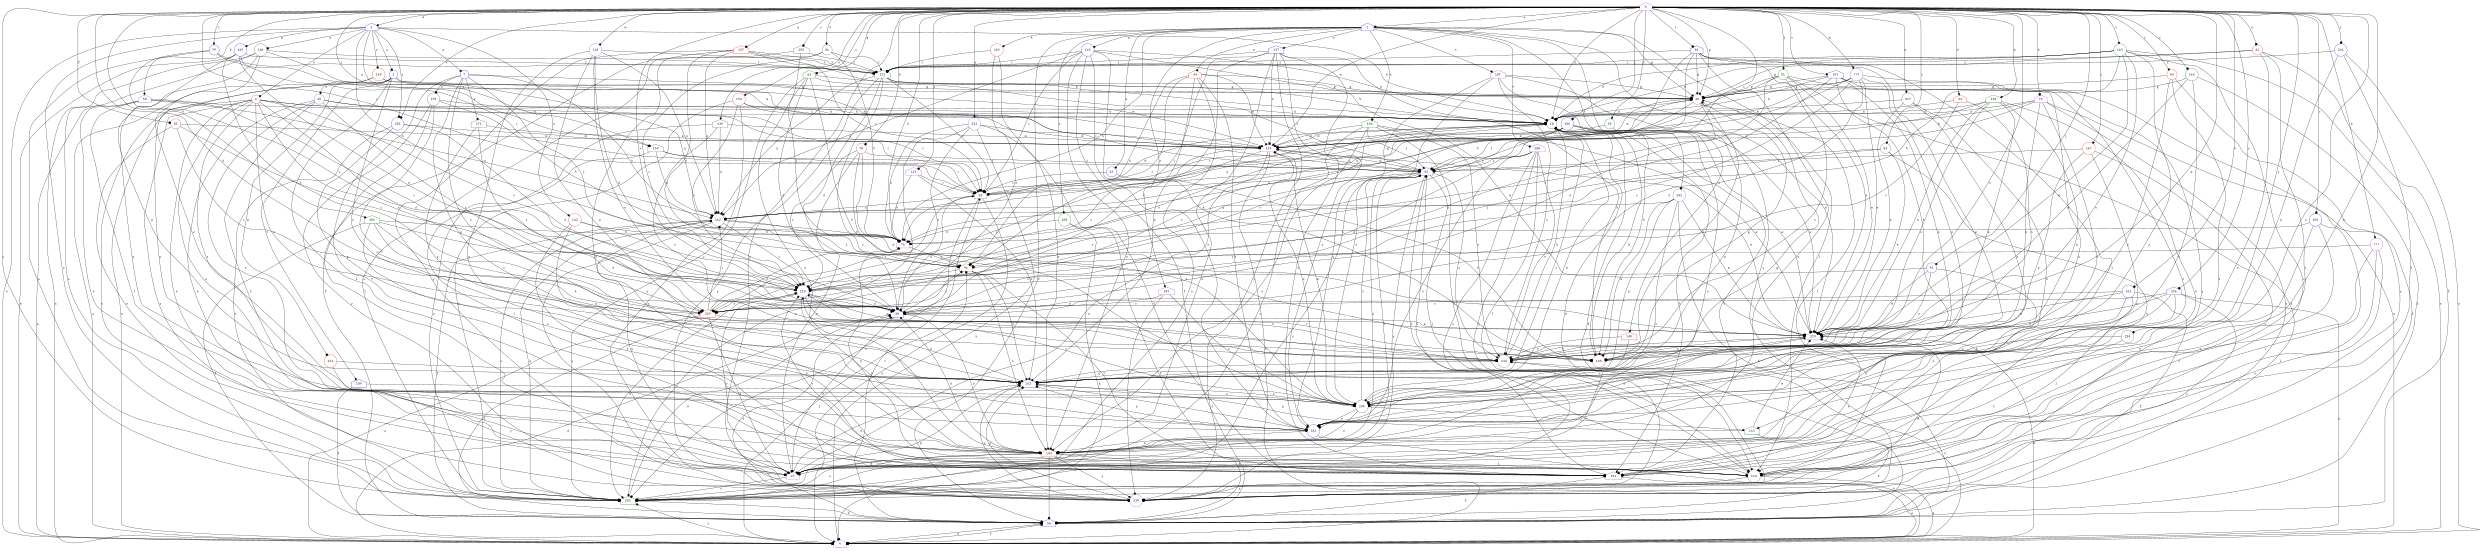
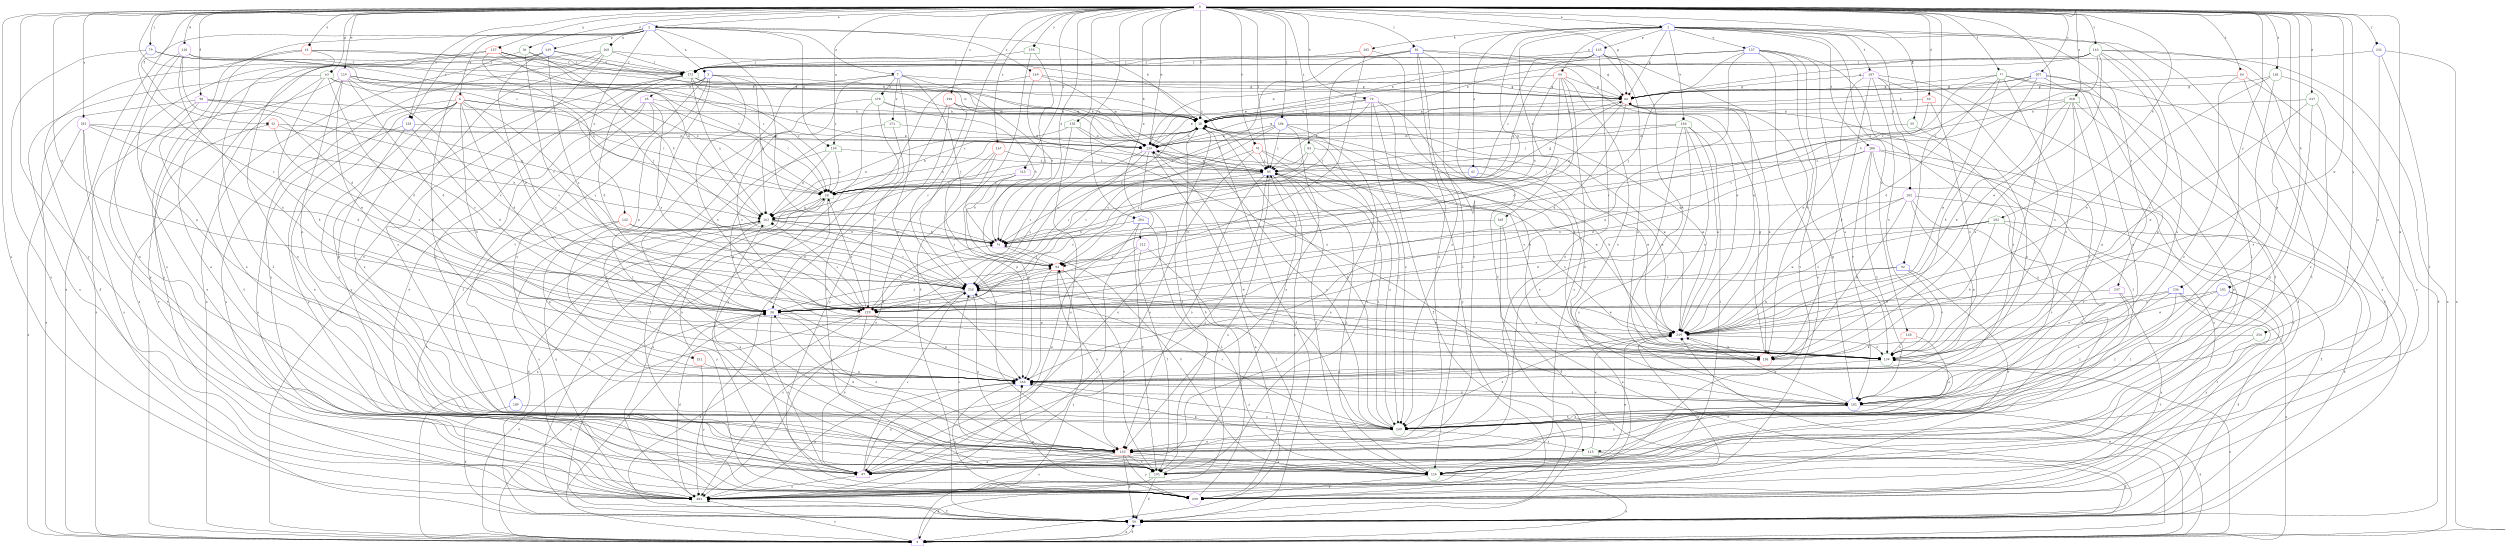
  strict digraph {
    fontname="IBM Plex Mono"
    node [color=darkgreen fontname="IBM Plex Mono" shape=circle]
    edge [arrowhead=box fontname="IBM Plex Mono"]
    0 [color=purple shape=house]
    1 [color=blue shape=house]
    2 [color=blue shape=house]
    18
    28 [shape=house]
    33 [color=red shape=house]
    36
    38 [color=blue shape=house]
    41 [color=red]
    50 [color=purple shape=house]
    52 [color=red]
    55
    63 [shape=house]
    66 [color=red]
    70 [color=red]
    72 [color=purple shape=house]
    76 [color=purple shape=house]
    79 [color=blue]
    81 [color=blue shape=house]
    83
    84 [color=red]
    85 [color=blue shape=house]
    91
-   92 [color=blue]
+   92 [color=blue shape=house]
    101 [color=blue]
    102 [shape=house]
    106 [color=blue]
    113 [color=purple shape=house]
    115 [shape=house]
    118 [color=purple]
    119 [color=purple]
    124 [color=purple shape=house]
    134
    135 [shape=house]
    157 [color=red shape=house]
    159 [shape=house]
    163
    165
    167 [color=red]
    181 [color=blue]
    194 [color=red]
    195 [shape=house]
    201 [shape=house]
-   204 [color=blue]
+   204 [color=blue shape=house]
    207 [color=blue shape=house]
    210 [color=blue]
    212 [color=purple]
    217
    218 [shape=house]
    219 [color=purple shape=house]
    228 [color=blue]
    232 [color=purple]
    234
    236 [color=blue shape=house]
    239 [color=purple]
    241 [color=blue]
    42 [color=blue]
    44 [color=red shape=house]
    56 [color=blue shape=house]
    103 [color=red]
    104 [shape=house]
    114
    137 [color=blue shape=house]
    140 [color=red shape=house]
    145 [color=blue]
    168
    182 [color=purple]
    187 [color=purple shape=house]
    188 [color=purple shape=house]
    247 [color=purple shape=house]
    3 [color=blue]
    6 [color=red]
    7 [color=blue]
    9 [color=purple shape=house]
    142 [color=red]
    149 [color=blue]
    160
    169 [color=red]
    162
    229 [color=red shape=house]
    249
    191 [shape=house]
    172 [shape=house]
    47 [color=purple shape=house]
    143 [color=red shape=house]
    94 [color=red shape=house]
    153 [color=blue shape=house]
    105 [color=red]
-   45 [color=purple]
+   45 [color=purple shape=house]
    151 [color=red]
-   189 [color=blue shape=house]
+   189 [color=blue]
    170
    171 [shape=house]
    0 -> 1 [arrowhead=diamond label=a]
    0 -> 2 [arrowhead=dot label=a]
    0 -> 18 [label=b]
    0 -> 28 [arrowhead=dot label=c]
    0 -> 33 [arrowhead=diamond label=d]
    0 -> 36 [arrowhead=diamond label=d]
    0 -> 38 [arrowhead=diamond label=d]
    0 -> 41 [label=e]
    0 -> 50 [arrowhead=diamond label=f]
    0 -> 52 [label=f]
    0 -> 55 [arrowhead=diamond label=f]
    0 -> 63 [label=g]
    0 -> 66 [arrowhead=dot label=g]
    0 -> 70 [label=h]
    0 -> 72 [label=h]
    0 -> 76 [label=d]
    0 -> 79 [arrowhead=diamond label=i]
    0 -> 81 [label=i]
    0 -> 83 [arrowhead=dot label=i]
    0 -> 84 [arrowhead=dot label=i]
    0 -> 85 [label=i]
    0 -> 91 [arrowhead=diamond label=j]
    0 -> 92 [arrowhead=dot label=j]
    0 -> 101 [label=k]
    0 -> 102 [arrowhead=diamond label=k]
    0 -> 106 [label=l]
    0 -> 113 [label=l]
    0 -> 115 [arrowhead=diamond label=m]
    0 -> 118 [arrowhead=dot label=m]
    0 -> 119 [arrowhead=diamond label=m]
    0 -> 124 [arrowhead=diamond label=m]
    0 -> 134 [arrowhead=dot label=n]
    0 -> 135 [arrowhead=diamond label=o]
    0 -> 157 [label=q]
    0 -> 159 [arrowhead=diamond label=q]
    0 -> 163 [arrowhead=dot label=r]
    0 -> 165 [label=r]
    0 -> 167 [arrowhead=dot label=r]
    0 -> 181 [arrowhead=diamond label=s]
    0 -> 194 [arrowhead=diamond label=u]
    0 -> 195 [label=u]
    0 -> 201 [label=u]
    0 -> 204 [label=v]
    0 -> 207 [arrowhead=dot label=v]
    0 -> 210 [arrowhead=diamond label=v]
    0 -> 212 [arrowhead=diamond label=w]
    0 -> 217 [arrowhead=diamond label=w]
    0 -> 218 [arrowhead=diamond label=w]
    0 -> 219 [label=w]
    0 -> 228 [label=x]
    0 -> 232 [arrowhead=diamond label=y]
    0 -> 234 [label=y]
    0 -> 236 [label=y]
    0 -> 239 [arrowhead=dot label=y]
    0 -> 241 [label=z]
    1 -> 66 [arrowhead=dot label=g]
    1 -> 76 [arrowhead=dot label=h]
    1 -> 239 [arrowhead=diamond label=y]
    1 -> 42 [arrowhead=dot label=e]
    1 -> 44 [arrowhead=dot label=e]
    1 -> 56 [arrowhead=diamond label=f]
    1 -> 103 [arrowhead=diamond label=k]
    1 -> 104 [label=k]
    1 -> 114 [arrowhead=dot label=l]
    1 -> 137 [arrowhead=diamond label=o]
    1 -> 140 [arrowhead=diamond label=o]
    1 -> 145 [arrowhead=dot label=p]
    1 -> 168 [arrowhead=diamond label=r]
    1 -> 182 [label=t]
    1 -> 187 [arrowhead=diamond label=t]
    1 -> 188 [arrowhead=dot label=t]
    1 -> 247 [arrowhead=diamond label=z]
    2 -> 18 [label=b]
    2 -> 76 [arrowhead=dot label=h]
    2 -> 159 [label=q]
    2 -> 201 [arrowhead=diamond label=u]
    2 -> 228 [label=x]
    2 -> 3 [label=a]
    2 -> 6 [arrowhead=dot label=a]
    2 -> 7 [arrowhead=dot label=a]
    2 -> 9 [arrowhead=diamond label=a]
    2 -> 142 [arrowhead=diamond label=o]
    2 -> 149 [arrowhead=dot label=p]
    2 -> 160 [label=q]
    2 -> 169 [arrowhead=dot label=r]
    18 -> 124 [arrowhead=dot label=m]
    18 -> 210 [arrowhead=dot label=v]
    18 -> 219 [arrowhead=dot label=w]
    18 -> 56 [label=f]
    18 -> 162 [arrowhead=diamond label=q]
    18 -> 229 [label=x]
    18 -> 249 [arrowhead=dot label=z]
    18 -> 191 [arrowhead=diamond label=t]
    28 -> 18 [arrowhead=dot label=b]
    28 -> 38 [arrowhead=diamond label=d]
    28 -> 66 [arrowhead=diamond label=g]
    28 -> 201 [label=u]
    28 -> 9 [arrowhead=dot label=a]
    28 -> 162 [label=q]
    33 -> 18 [label=b]
    33 -> 134 [arrowhead=dot label=n]
    33 -> 210 [label=v]
    36 -> 76 [arrowhead=diamond label=h]
    36 -> 201 [label=u]
    36 -> 210 [arrowhead=diamond label=v]
    36 -> 172 [arrowhead=diamond label=r]
    38 -> 219 [label=w]
    38 -> 47 [arrowhead=dot label=e]
    38 -> 143 [arrowhead=diamond label=o]
    38 -> 94 [label=j]
    41 -> 18 [label=b]
    41 -> 56 [arrowhead=diamond label=f]
    41 -> 114 [label=l]
    41 -> 172 [arrowhead=dot label=r]
    41 -> 47 [arrowhead=dot label=e]
    50 -> 18 [arrowhead=diamond label=b]
    50 -> 210 [arrowhead=dot label=v]
    50 -> 9 [label=a]
    50 -> 162 [label=q]
    50 -> 191 [label=t]
    50 -> 47 [label=e]
    52 -> 124 [label=m]
    52 -> 210 [arrowhead=diamond label=v]
    52 -> 229 [arrowhead=dot label=x]
    52 -> 47 [arrowhead=diamond label=e]
    55 -> 124 [arrowhead=diamond label=m]
    55 -> 153 [arrowhead=diamond label=p]
    63 -> 38 [label=d]
    63 -> 66 [label=g]
    63 -> 85 [arrowhead=diamond label=i]
    63 -> 201 [arrowhead=dot label=u]
    63 -> 143 [arrowhead=diamond label=o]
    63 -> 105 [label=k]
    66 -> 18 [arrowhead=dot label=b]
    66 -> 38 [label=d]
    66 -> 124 [arrowhead=diamond label=m]
    66 -> 114 [arrowhead=diamond label=l]
    66 -> 162 [arrowhead=diamond label=q]
    66 -> 105 [arrowhead=diamond label=k]
    70 -> 85 [label=i]
    70 -> 210 [arrowhead=dot label=v]
    70 -> 219 [arrowhead=dot label=w]
    70 -> 249 [arrowhead=dot label=z]
    70 -> 47 [label=e]
    72 -> 18 [arrowhead=diamond label=b]
    72 -> 85 [arrowhead=diamond label=i]
    72 -> 124 [arrowhead=dot label=m]
    72 -> 239 [label=y]
    72 -> 56 [label=f]
    72 -> 249 [label=z]
    72 -> 105 [arrowhead=dot label=k]
    76 -> 94 [arrowhead=dot label=j]
    79 -> 28 [arrowhead=diamond label=c]
    79 -> 201 [arrowhead=diamond label=u]
    79 -> 210 [arrowhead=dot label=v]
    79 -> 172 [label=r]
    81 -> 66 [arrowhead=dot label=g]
    81 -> 76 [label=h]
    81 -> 219 [arrowhead=dot label=w]
    81 -> 114 [arrowhead=diamond label=l]
    81 -> 249 [arrowhead=dot label=z]
    81 -> 172 [label=r]
    81 -> 143 [label=o]
    81 -> 94 [arrowhead=diamond label=j]
    83 -> 85 [arrowhead=diamond label=i]
    83 -> 219 [label=w]
    83 -> 47 [arrowhead=diamond label=e]
    83 -> 94 [label=j]
    84 -> 66 [arrowhead=diamond label=g]
    84 -> 239 [label=y]
    84 -> 249 [arrowhead=diamond label=z]
    84 -> 191 [arrowhead=dot label=t]
    85 -> 28 [arrowhead=diamond label=c]
    85 -> 124 [arrowhead=diamond label=m]
    85 -> 134 [arrowhead=diamond label=n]
    85 -> 201 [label=u]
    85 -> 239 [arrowhead=dot label=y]
    85 -> 114 [label=l]
    85 -> 229 [label=x]
    85 -> 143 [label=o]
    91 -> 28 [arrowhead=diamond label=c]
    91 -> 38 [arrowhead=dot label=d]
    91 -> 66 [label=g]
    91 -> 134 [arrowhead=dot label=n]
    91 -> 181 [label=s]
    91 -> 219 [arrowhead=dot label=w]
    91 -> 56 [label=f]
    92 -> 134 [label=n]
    92 -> 210 [label=v]
    92 -> 219 [label=w]
    92 -> 47 [arrowhead=dot label=e]
    101 -> 219 [arrowhead=dot label=w]
    101 -> 56 [arrowhead=diamond label=f]
    101 -> 114 [arrowhead=dot label=l]
    101 -> 229 [arrowhead=diamond label=x]
    101 -> 249 [label=z]
    102 -> 38 [arrowhead=diamond label=d]
    102 -> 76 [arrowhead=diamond label=h]
    102 -> 181 [label=s]
    102 -> 56 [arrowhead=diamond label=f]
    102 -> 229 [arrowhead=dot label=x]
    102 -> 105 [arrowhead=diamond label=k]
    106 -> 28 [arrowhead=diamond label=c]
    106 -> 85 [arrowhead=diamond label=i]
    106 -> 124 [arrowhead=dot label=m]
    106 -> 210 [arrowhead=diamond label=v]
    106 -> 219 [arrowhead=dot label=w]
    106 -> 191 [label=t]
    106 -> 143 [label=o]
    113 -> 28 [arrowhead=dot label=c]
    113 -> 76 [arrowhead=diamond label=h]
    113 -> 153 [arrowhead=dot label=p]
    115 -> 219 [arrowhead=diamond label=w]
    115 -> 56 [arrowhead=dot label=f]
    115 -> 153 [arrowhead=dot label=p]
    118 -> 38 [label=d]
    118 -> 134 [label=n]
    118 -> 162 [arrowhead=dot label=q]
    118 -> 172 [label=r]
    118 -> 143 [arrowhead=dot label=o]
    118 -> 153 [arrowhead=diamond label=p]
    119 -> 28 [arrowhead=dot label=c]
    119 -> 38 [arrowhead=diamond label=d]
    119 -> 66 [arrowhead=diamond label=g]
    119 -> 124 [arrowhead=diamond label=m]
    119 -> 219 [arrowhead=diamond label=w]
    119 -> 9 [arrowhead=dot label=a]
    119 -> 229 [label=x]
    119 -> 153 [arrowhead=diamond label=p]
    124 -> 85 [label=i]
    124 -> 210 [arrowhead=dot label=v]
    124 -> 219 [label=w]
    124 -> 9 [arrowhead=dot label=a]
    124 -> 229 [label=x]
    124 -> 249 [arrowhead=diamond label=z]
    124 -> 47 [arrowhead=dot label=e]
    134 -> 18 [label=b]
    134 -> 153 [arrowhead=diamond label=p]
    135 -> 124 [label=m]
    135 -> 134 [label=n]
    135 -> 201 [arrowhead=diamond label=u]
    135 -> 162 [label=q]
    157 -> 18 [arrowhead=diamond label=b]
    157 -> 28 [label=c]
    157 -> 239 [arrowhead=dot label=y]
    157 -> 162 [arrowhead=diamond label=q]
    157 -> 172 [arrowhead=diamond label=r]
    157 -> 143 [label=o]
    157 -> 94 [label=j]
    159 -> 28 [label=c]
    159 -> 85 [label=i]
    159 -> 114 [arrowhead=dot label=l]
    159 -> 162 [label=q]
    163 -> 18 [arrowhead=dot label=b]
    163 -> 66 [label=g]
    163 -> 76 [label=h]
    163 -> 134 [arrowhead=dot label=n]
    163 -> 181 [label=s]
    163 -> 201 [arrowhead=dot label=u]
    163 -> 219 [arrowhead=dot label=w]
    163 -> 9 [arrowhead=dot label=a]
    163 -> 172 [arrowhead=dot label=r]
    165 -> 66 [arrowhead=diamond label=g]
    165 -> 181 [label=s]
    165 -> 219 [label=w]
    165 -> 56 [label=f]
    167 -> 85 [label=i]
    167 -> 201 [arrowhead=diamond label=u]
    167 -> 143 [label=o]
    167 -> 153 [arrowhead=diamond label=p]
    181 -> 66 [arrowhead=dot label=g]
    181 -> 219 [arrowhead=dot label=w]
    181 -> 9 [arrowhead=diamond label=a]
+   181 -> 249 [label=z]
    181 -> 143 [arrowhead=diamond label=o]
    181 -> 153 [label=p]
    194 -> 18 [arrowhead=dot label=b]
    194 -> 85 [arrowhead=diamond label=i]
    194 -> 201 [label=u]
    194 -> 210 [label=v]
    194 -> 239 [label=y]
    195 -> 56 [arrowhead=dot label=f]
    195 -> 172 [label=r]
    195 -> 94 [arrowhead=diamond label=j]
    201 -> 38 [arrowhead=diamond label=d]
    201 -> 219 [arrowhead=diamond label=w]
    201 -> 56 [label=f]
    201 -> 162 [arrowhead=dot label=q]
    201 -> 153 [arrowhead=dot label=p]
    204 -> 76 [arrowhead=diamond label=h]
    204 -> 114 [label=l]
    204 -> 191 [arrowhead=dot label=t]
    204 -> 47 [arrowhead=diamond label=e]
    207 -> 18 [arrowhead=dot label=b]
    207 -> 66 [arrowhead=diamond label=g]
    207 -> 210 [arrowhead=diamond label=v]
    207 -> 239 [arrowhead=dot label=y]
    207 -> 191 [arrowhead=dot label=t]
    207 -> 153 [arrowhead=diamond label=p]
    207 -> 105 [label=k]
    210 -> 38 [label=d]
    210 -> 134 [arrowhead=diamond label=n]
    210 -> 201 [arrowhead=diamond label=u]
    210 -> 219 [arrowhead=diamond label=w]
    210 -> 229 [label=x]
    210 -> 143 [arrowhead=diamond label=o]
    212 -> 201 [label=u]
    212 -> 114 [arrowhead=diamond label=l]
    212 -> 191 [label=t]
    212 -> 94 [label=j]
    217 -> 18 [label=b]
    217 -> 219 [label=w]
    217 -> 249 [arrowhead=dot label=z]
    217 -> 143 [label=o]
    218 -> 18 [arrowhead=diamond label=b]
    218 -> 85 [arrowhead=diamond label=i]
    218 -> 134 [arrowhead=diamond label=n]
    218 -> 219 [label=w]
    218 -> 47 [label=e]
    218 -> 153 [label=p]
    218 -> 105 [arrowhead=diamond label=k]
    219 -> 134 [arrowhead=diamond label=n]
    219 -> 249 [label=z]
    219 -> 105 [label=k]
    228 -> 38 [label=d]
    228 -> 124 [arrowhead=dot label=m]
    228 -> 201 [arrowhead=dot label=u]
    228 -> 153 [label=p]
    232 -> 38 [label=d]
    232 -> 76 [arrowhead=dot label=h]
    232 -> 124 [arrowhead=diamond label=m]
    232 -> 201 [arrowhead=diamond label=u]
    232 -> 9 [label=a]
    232 -> 191 [label=t]
    234 -> 191 [arrowhead=dot label=t]
    234 -> 105 [arrowhead=dot label=k]
    236 -> 134 [label=n]
    236 -> 181 [arrowhead=diamond label=s]
    236 -> 239 [label=y]
    236 -> 9 [label=a]
    236 -> 229 [arrowhead=dot label=x]
    236 -> 249 [label=z]
    239 -> 18 [arrowhead=dot label=b]
    239 -> 153 [label=p]
    241 -> 114 [arrowhead=diamond label=l]
    241 -> 9 [label=a]
    241 -> 172 [arrowhead=dot label=r]
    241 -> 153 [label=p]
    42 -> 28 [arrowhead=dot label=c]
    42 -> 105 [label=k]
    44 -> 38 [arrowhead=dot label=d]
    44 -> 66 [label=g]
    44 -> 76 [label=h]
    44 -> 124 [arrowhead=dot label=m]
    44 -> 181 [arrowhead=dot label=s]
    44 -> 201 [arrowhead=diamond label=u]
    44 -> 94 [label=j]
    56 -> 28 [arrowhead=dot label=c]
    56 -> 38 [label=d]
    56 -> 9 [arrowhead=diamond label=a]
    103 -> 38 [arrowhead=dot label=d]
    103 -> 172 [label=r]
    103 -> 143 [arrowhead=dot label=o]
    104 -> 85 [arrowhead=dot label=i]
    104 -> 124 [arrowhead=dot label=m]
    104 -> 134 [arrowhead=diamond label=n]
    104 -> 201 [arrowhead=dot label=u]
    104 -> 219 [label=w]
    104 -> 114 [arrowhead=diamond label=l]
    104 -> 143 [arrowhead=dot label=o]
    114 -> 76 [arrowhead=dot label=h]
    114 -> 85 [arrowhead=dot label=i]
    114 -> 239 [arrowhead=dot label=y]
    114 -> 9 [label=a]
    137 -> 124 [label=m]
    137 -> 181 [label=s]
    137 -> 201 [label=u]
    137 -> 239 [arrowhead=diamond label=y]
    137 -> 191 [label=t]
    137 -> 172 [arrowhead=diamond label=r]
    137 -> 94 [label=j]
    137 -> 153 [arrowhead=dot label=p]
    137 -> 105 [label=k]
    140 -> 134 [arrowhead=diamond label=n]
    140 -> 249 [arrowhead=dot label=z]
    145 -> 18 [label=b]
    145 -> 28 [label=c]
    145 -> 181 [arrowhead=diamond label=s]
    145 -> 219 [label=w]
-   145 -> 56 [arrowhead=diamond label=f]
+   187 -> 56 [arrowhead=diamond label=f]
    145 -> 162 [arrowhead=diamond label=q]
    145 -> 172 [arrowhead=dot label=r]
    145 -> 143 [label=o]
    145 -> 105 [label=k]
    168 -> 76 [arrowhead=diamond label=h]
    168 -> 56 [label=f]
    168 -> 9 [arrowhead=dot label=a]
    182 -> 219 [label=w]
    182 -> 56 [arrowhead=dot label=f]
    182 -> 162 [arrowhead=dot label=q]
    182 -> 143 [arrowhead=diamond label=o]
    182 -> 153 [arrowhead=diamond label=p]
    182 -> 105 [label=k]
    187 -> 66 [label=g]
    187 -> 134 [arrowhead=diamond label=n]
    187 -> 181 [arrowhead=diamond label=s]
    187 -> 219 [label=w]
    187 -> 249 [label=z]
    187 -> 105 [arrowhead=dot label=k]
    188 -> 38 [arrowhead=dot label=d]
    188 -> 85 [arrowhead=dot label=i]
    188 -> 134 [arrowhead=diamond label=n]
    188 -> 181 [arrowhead=dot label=s]
    188 -> 201 [arrowhead=diamond label=u]
    188 -> 239 [arrowhead=diamond label=y]
    188 -> 114 [arrowhead=dot label=l]
    247 -> 38 [label=d]
    247 -> 239 [arrowhead=dot label=y]
    247 -> 249 [label=z]
    3 -> 124 [arrowhead=dot label=m]
    3 -> 134 [arrowhead=dot label=n]
    3 -> 114 [arrowhead=dot label=l]
    3 -> 9 [label=a]
    3 -> 162 [label=q]
    3 -> 45 [arrowhead=diamond label=e]
    3 -> 151 [label=p]
    3 -> 189 [arrowhead=diamond label=t]
    6 -> 18 [label=b]
    6 -> 28 [label=c]
    6 -> 38 [arrowhead=diamond label=d]
    6 -> 134 [arrowhead=dot label=n]
    6 -> 201 [arrowhead=diamond label=u]
    6 -> 210 [label=v]
    6 -> 239 [label=y]
    6 -> 229 [label=x]
    6 -> 249 [label=z]
    6 -> 47 [arrowhead=diamond label=e]
    6 -> 143 [arrowhead=diamond label=o]
    7 -> 66 [arrowhead=diamond label=g]
    7 -> 76 [arrowhead=diamond label=h]
    7 -> 134 [label=n]
    7 -> 191 [arrowhead=dot label=t]
    7 -> 94 [arrowhead=dot label=j]
    7 -> 153 [arrowhead=diamond label=p]
    7 -> 170 [label=r]
    7 -> 171 [arrowhead=dot label=r]
    9 -> 38 [arrowhead=dot label=d]
    9 -> 134 [arrowhead=diamond label=n]
    9 -> 201 [arrowhead=diamond label=u]
    9 -> 219 [label=w]
    9 -> 56 [label=f]
    9 -> 94 [label=j]
    142 -> 76 [label=h]
    142 -> 210 [label=v]
    142 -> 191 [arrowhead=diamond label=t]
    142 -> 153 [arrowhead=diamond label=p]
    149 -> 38 [arrowhead=dot label=d]
    149 -> 124 [arrowhead=diamond label=m]
    149 -> 9 [arrowhead=diamond label=a]
    149 -> 229 [label=x]
    149 -> 172 [arrowhead=diamond label=r]
    149 -> 153 [arrowhead=dot label=p]
    160 -> 85 [label=i]
    160 -> 201 [label=u]
    160 -> 9 [arrowhead=diamond label=a]
    160 -> 249 [label=z]
    160 -> 172 [arrowhead=dot label=r]
    160 -> 143 [label=o]
    169 -> 66 [arrowhead=dot label=g]
    169 -> 124 [arrowhead=dot label=m]
    169 -> 181 [arrowhead=dot label=s]
    169 -> 9 [arrowhead=dot label=a]
    162 -> 76 [arrowhead=dot label=h]
    162 -> 201 [label=u]
    162 -> 210 [label=v]
    162 -> 239 [arrowhead=dot label=y]
    162 -> 56 [arrowhead=dot label=f]
    162 -> 94 [label=j]
    229 -> 28 [arrowhead=diamond label=c]
    229 -> 76 [arrowhead=dot label=h]
    229 -> 56 [label=f]
    229 -> 9 [arrowhead=diamond label=a]
    229 -> 162 [label=v]
    229 -> 47 [arrowhead=diamond label=e]
    229 -> 153 [label=p]
    249 -> 18 [label=b]
    249 -> 85 [arrowhead=dot label=i]
    249 -> 115 [arrowhead=dot label=z]
    249 -> 124 [label=m]
    249 -> 181 [label=s]
    249 -> 210 [arrowhead=dot label=v]
    249 -> 143 [arrowhead=diamond label=o]
    191 -> 85 [arrowhead=diamond label=i]
    191 -> 210 [arrowhead=dot label=v]
    191 -> 219 [label=w]
    191 -> 56 [label=f]
    191 -> 9 [arrowhead=diamond label=a]
    172 -> 18 [label=b]
    172 -> 28 [label=c]
    172 -> 38 [arrowhead=diamond label=d]
    172 -> 66 [arrowhead=diamond label=g]
    172 -> 239 [label=y]
    172 -> 162 [label=q]
    172 -> 249 [arrowhead=diamond label=z]
    47 -> 85 [arrowhead=diamond label=i]
    47 -> 134 [arrowhead=dot label=n]
    47 -> 201 [arrowhead=diamond label=u]
    47 -> 210 [label=v]
    47 -> 162 [arrowhead=dot label=q]
    47 -> 153 [arrowhead=diamond label=p]
    143 -> 38 [arrowhead=dot label=d]
    143 -> 201 [label=u]
    143 -> 239 [arrowhead=diamond label=y]
    143 -> 56 [label=f]
    143 -> 114 [arrowhead=dot label=l]
    143 -> 191 [arrowhead=dot label=t]
    143 -> 47 [label=e]
    94 -> 210 [arrowhead=dot label=v]
    94 -> 191 [arrowhead=dot label=t]
    94 -> 143 [arrowhead=diamond label=o]
    94 -> 153 [arrowhead=dot label=p]
    153 -> 181 [arrowhead=dot label=s]
    153 -> 239 [label=y]
    153 -> 249 [arrowhead=diamond label=z]
    105 -> 18 [label=b]
    105 -> 66 [arrowhead=dot label=g]
    105 -> 210 [arrowhead=dot label=v]
    45 -> 18 [label=b]
    45 -> 28 [label=c]
    45 -> 181 [arrowhead=dot label=s]
    45 -> 114 [label=l]
    45 -> 229 [label=x]
    45 -> 47 [label=e]
    151 -> 239 [arrowhead=dot label=y]
    151 -> 153 [arrowhead=diamond label=p]
    189 -> 56 [arrowhead=diamond label=f]
    189 -> 249 [arrowhead=dot label=z]
    170 -> 18 [arrowhead=dot label=b]
    170 -> 76 [arrowhead=diamond label=h]
    170 -> 239 [arrowhead=diamond label=y]
    170 -> 191 [label=t]
    170 -> 143 [arrowhead=dot label=o]
    171 -> 124 [arrowhead=dot label=m]
    171 -> 229 [arrowhead=diamond label=x]
    171 -> 153 [label=p]
  }
